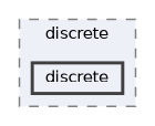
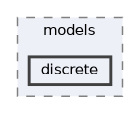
  digraph {
    compound=true
    n1 [color=grey25 fillcolor="#edf0f7" fontname=Helvetica fontsize=10 height=0.2 label=discrete shape=box style="filled,bold" width=0.4]
    subgraph cluster_1 {
      bgcolor="#edf0f7"
      fontname=Helvetica
      fontsize=10
-     label=discrete
+     label=models
      pencolor=grey50
      style="filled,dashed"
      n1
    }
  }
